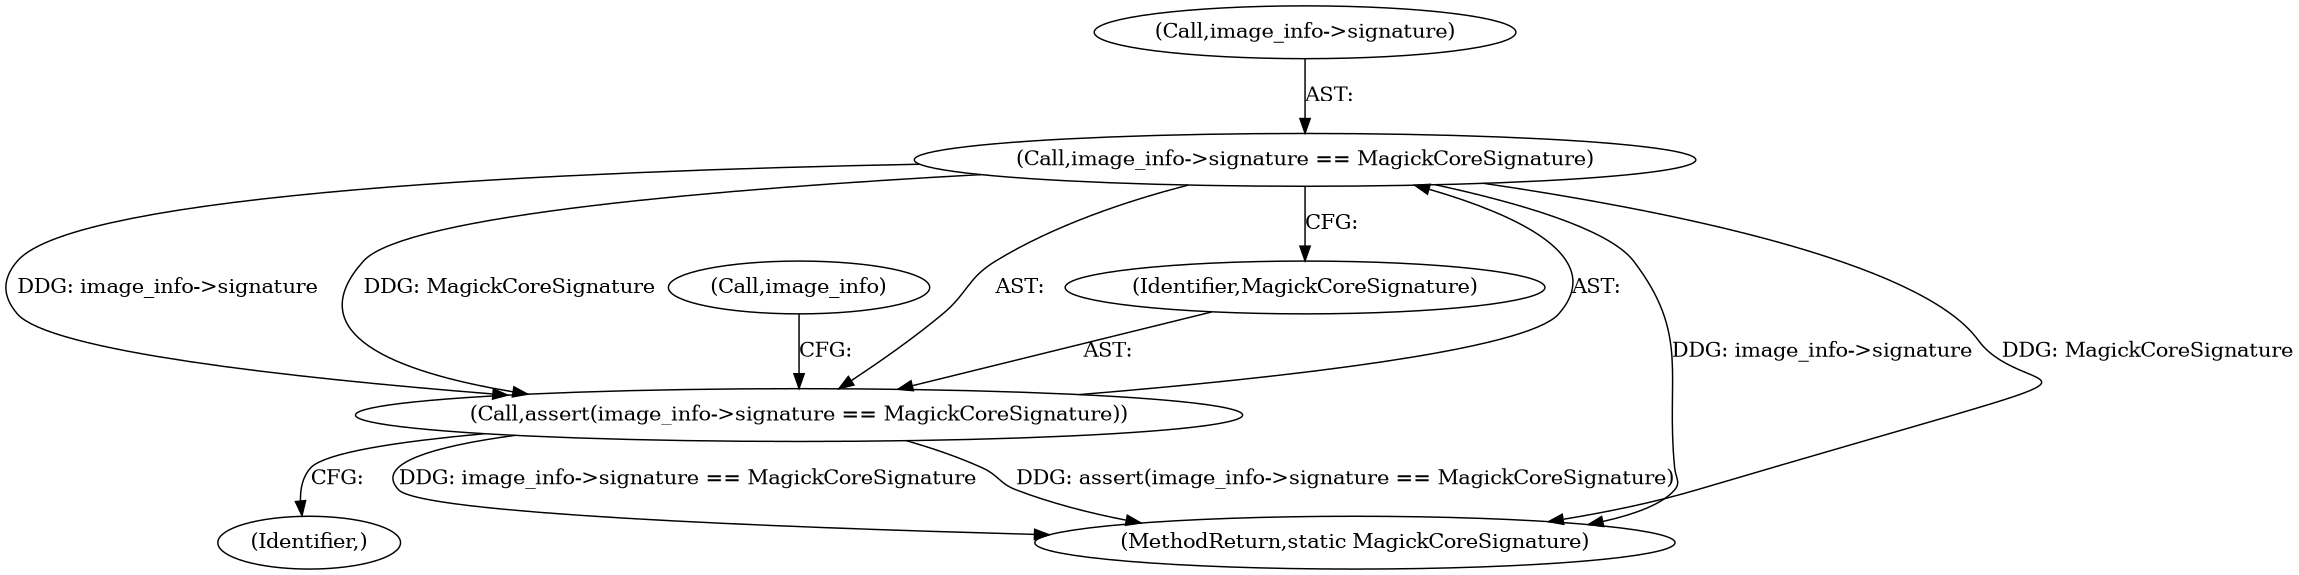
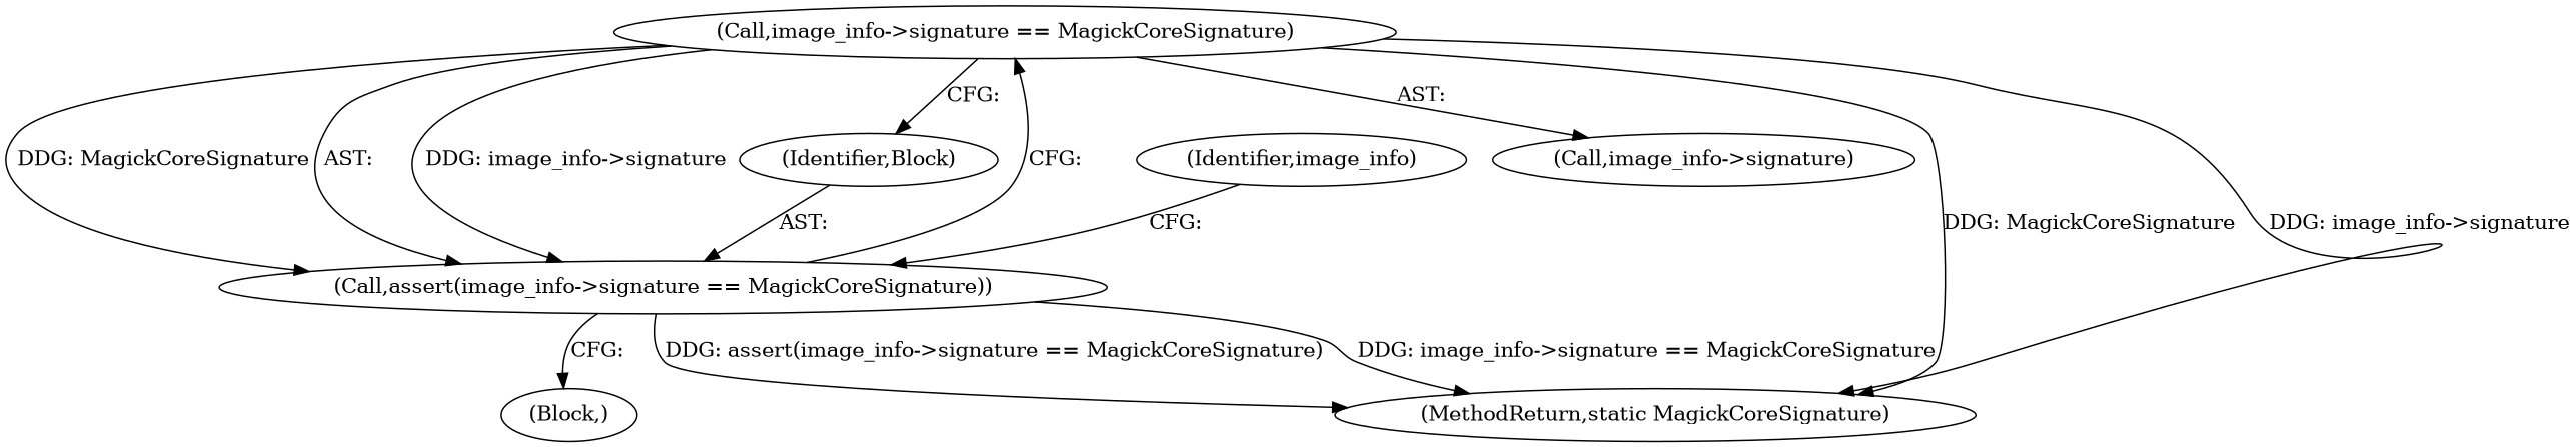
  digraph {
    n1 [label="(Call,image_info->signature == MagickCoreSignature)"]
    n2 [label="(Call,assert(image_info->signature == MagickCoreSignature))"]
    n3 [label="(MethodReturn,static MagickCoreSignature)"]
-   n4 [label="(Identifier,MagickCoreSignature)"]
-   n5 [label="(Identifier,)"]
-   n6 [label="(Call,image_info)"]
+   n4 [label="(Identifier,Block)"]
+   n5 [label="(Block,)"]
+   n6 [label="(Identifier,image_info)"]
    n7 [label="(Call,image_info->signature)"]
    n1 -> n2 [label="AST: "]
    n1 -> n2 [label="DDG: image_info->signature"]
    n1 -> n2 [label="DDG: MagickCoreSignature"]
    n1 -> n3 [label="DDG: image_info->signature"]
    n1 -> n3 [label="DDG: MagickCoreSignature"]
    n1 -> n4 [label="CFG: "]
-   n2 -> n1 [label="AST: "]
+   n2 -> n1 [label="CFG: "]
    n2 -> n3 [label="DDG: assert(image_info->signature == MagickCoreSignature)"]
    n2 -> n3 [label="DDG: image_info->signature == MagickCoreSignature"]
    n2 -> n5 [label="CFG: "]
    n4 -> n2 [label="AST: "]
    n6 -> n2 [label="CFG: "]
-   n7 -> n1 [label="AST: "]
+   n1 -> n7 [label="AST: "]
  }
